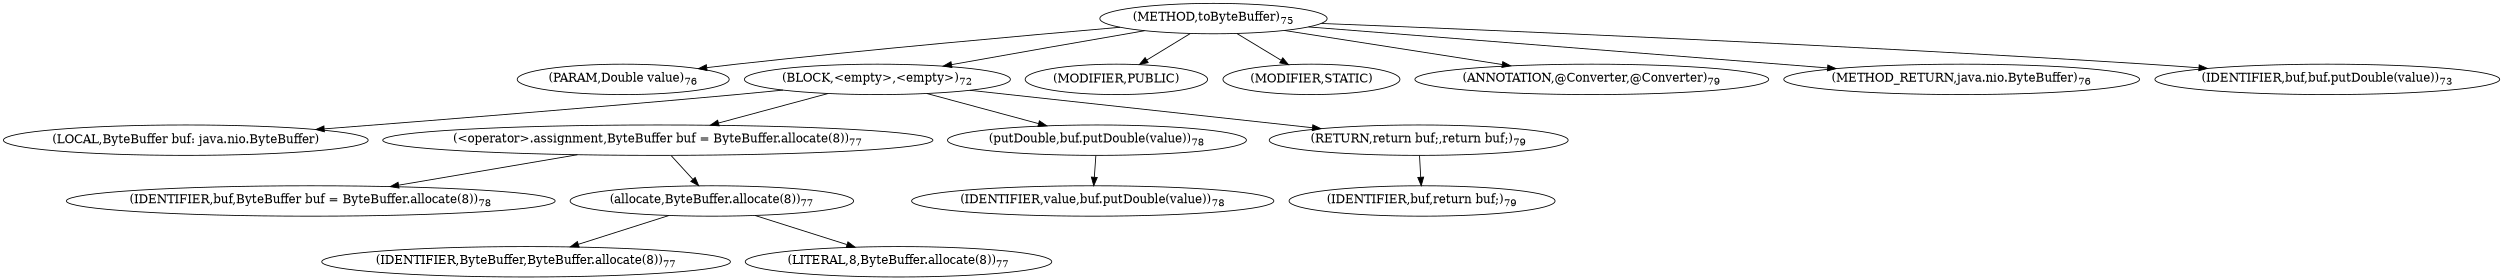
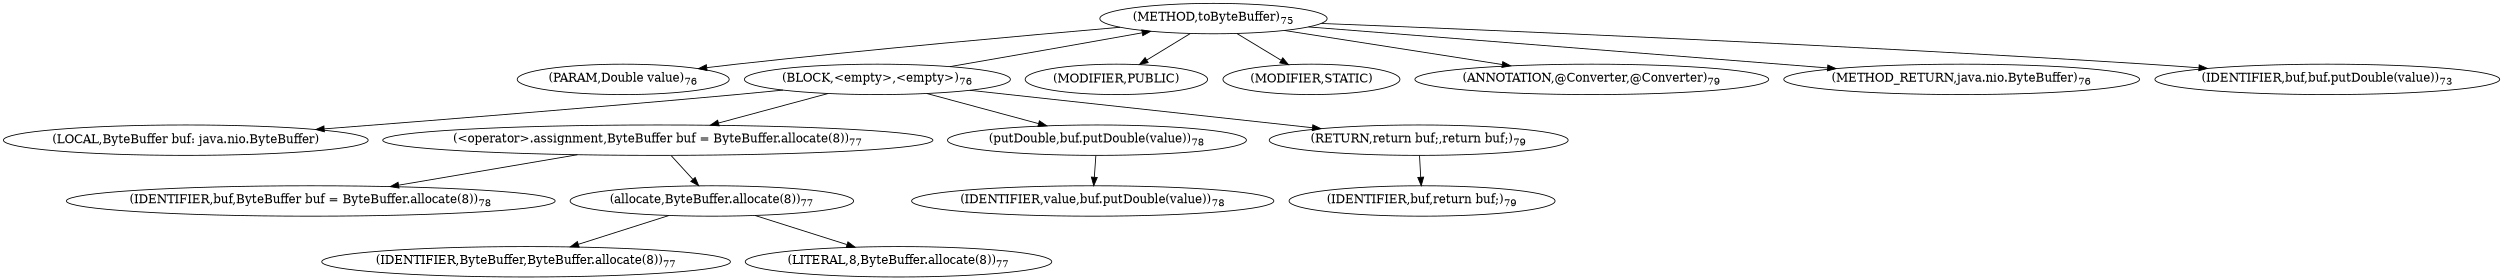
  digraph {
    n1 [label=<(METHOD,toByteBuffer)<SUB>75</SUB>>]
    n2 [label=<(PARAM,Double value)<SUB>76</SUB>>]
-   n3 [label=<(BLOCK,&lt;empty&gt;,&lt;empty&gt;)<SUB>72</SUB>>]
+   n3 [label=<(BLOCK,&lt;empty&gt;,&lt;empty&gt;)<SUB>76</SUB>>]
    n4 [label=<(MODIFIER,PUBLIC)>]
    n5 [label=<(MODIFIER,STATIC)>]
    n6 [label=<(ANNOTATION,@Converter,@Converter)<SUB>79</SUB>>]
    n7 [label=<(METHOD_RETURN,java.nio.ByteBuffer)<SUB>76</SUB>>]
    n8 [label=<(IDENTIFIER,buf,buf.putDouble(value))<SUB>73</SUB>>]
    n9 [label=<(LOCAL,ByteBuffer buf: java.nio.ByteBuffer)>]
    n10 [label=<(&lt;operator&gt;.assignment,ByteBuffer buf = ByteBuffer.allocate(8))<SUB>77</SUB>>]
    n11 [label=<(putDouble,buf.putDouble(value))<SUB>78</SUB>>]
    n12 [label=<(RETURN,return buf;,return buf;)<SUB>79</SUB>>]
    n13 [label=<(IDENTIFIER,buf,ByteBuffer buf = ByteBuffer.allocate(8))<SUB>78</SUB>>]
    n14 [label=<(allocate,ByteBuffer.allocate(8))<SUB>77</SUB>>]
    n15 [label=<(IDENTIFIER,value,buf.putDouble(value))<SUB>78</SUB>>]
    n16 [label=<(IDENTIFIER,buf,return buf;)<SUB>79</SUB>>]
    n17 [label=<(IDENTIFIER,ByteBuffer,ByteBuffer.allocate(8))<SUB>77</SUB>>]
    n18 [label=<(LITERAL,8,ByteBuffer.allocate(8))<SUB>77</SUB>>]
    n1 -> n2
-   n1 -> n3
+   n3 -> n1
    n1 -> n4
    n1 -> n5
    n1 -> n6
    n1 -> n7
    n1 -> n8
    n3 -> n9
    n3 -> n10
    n3 -> n11
    n3 -> n12
    n10 -> n13
    n10 -> n14
    n11 -> n15
    n12 -> n16
    n14 -> n17
    n14 -> n18
  }
